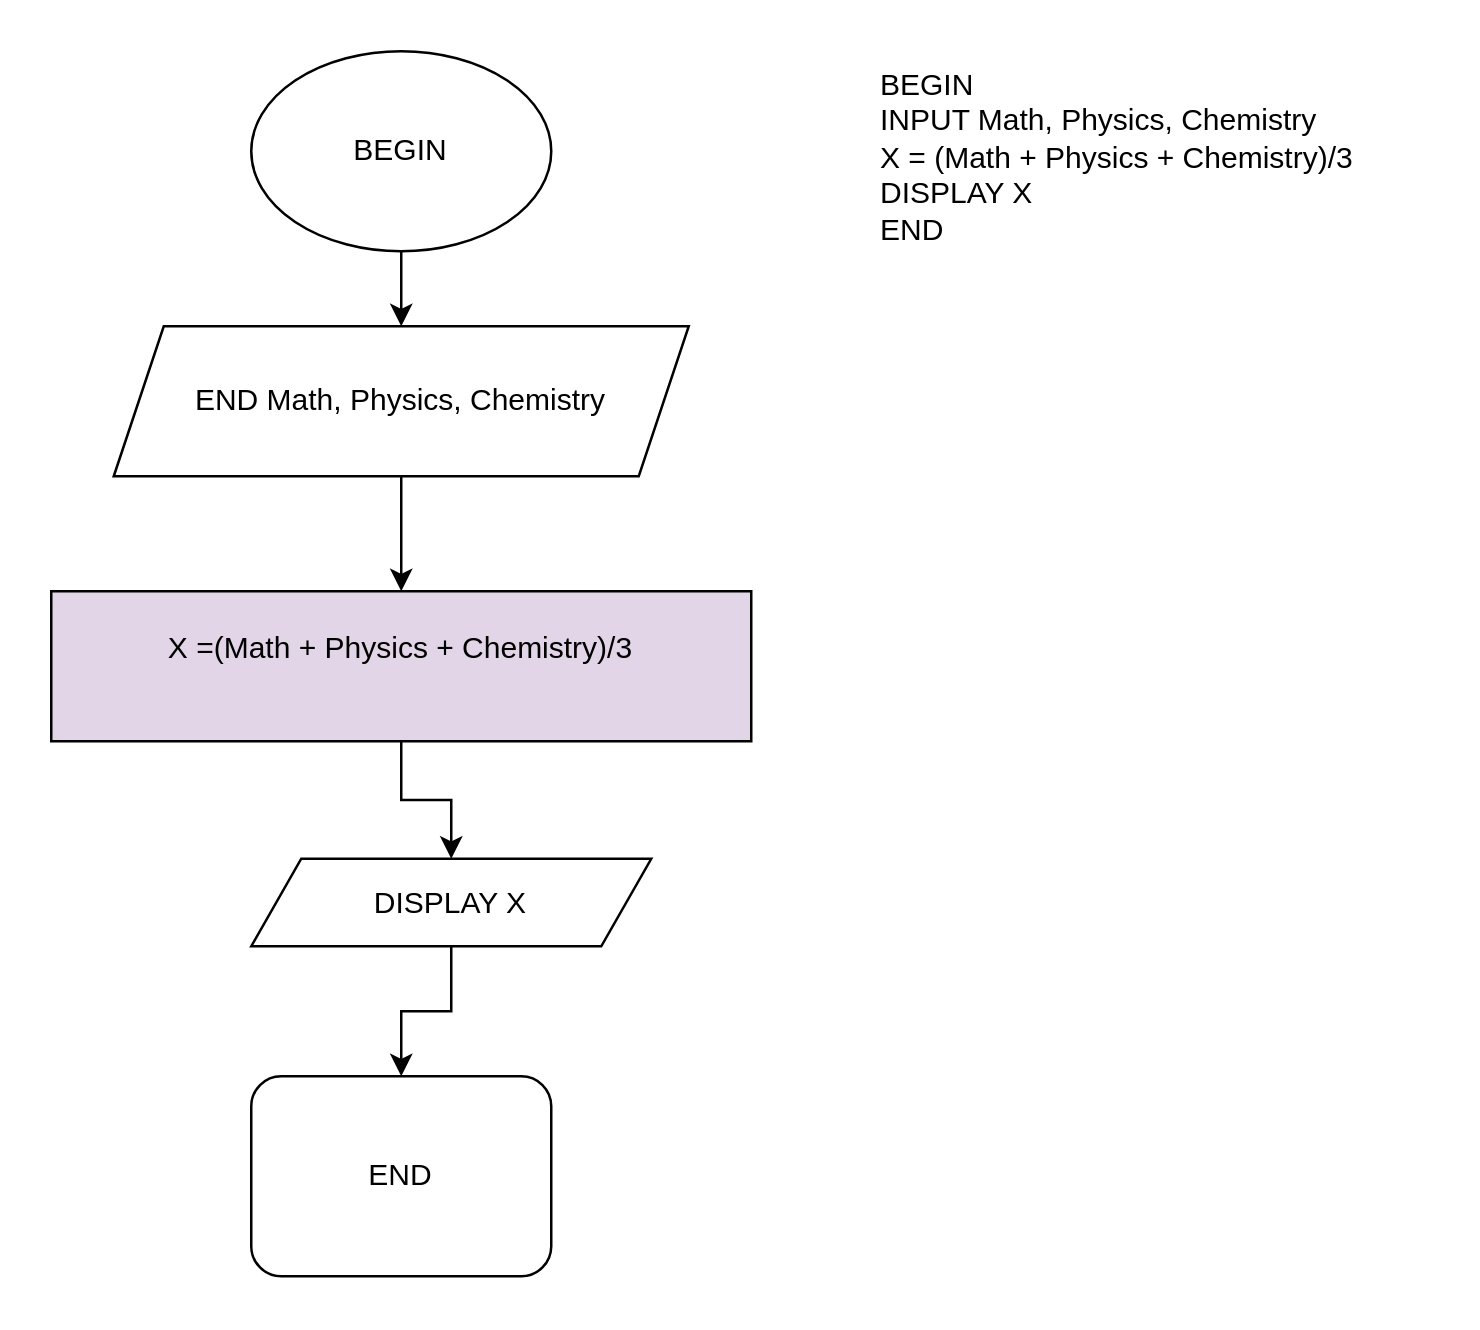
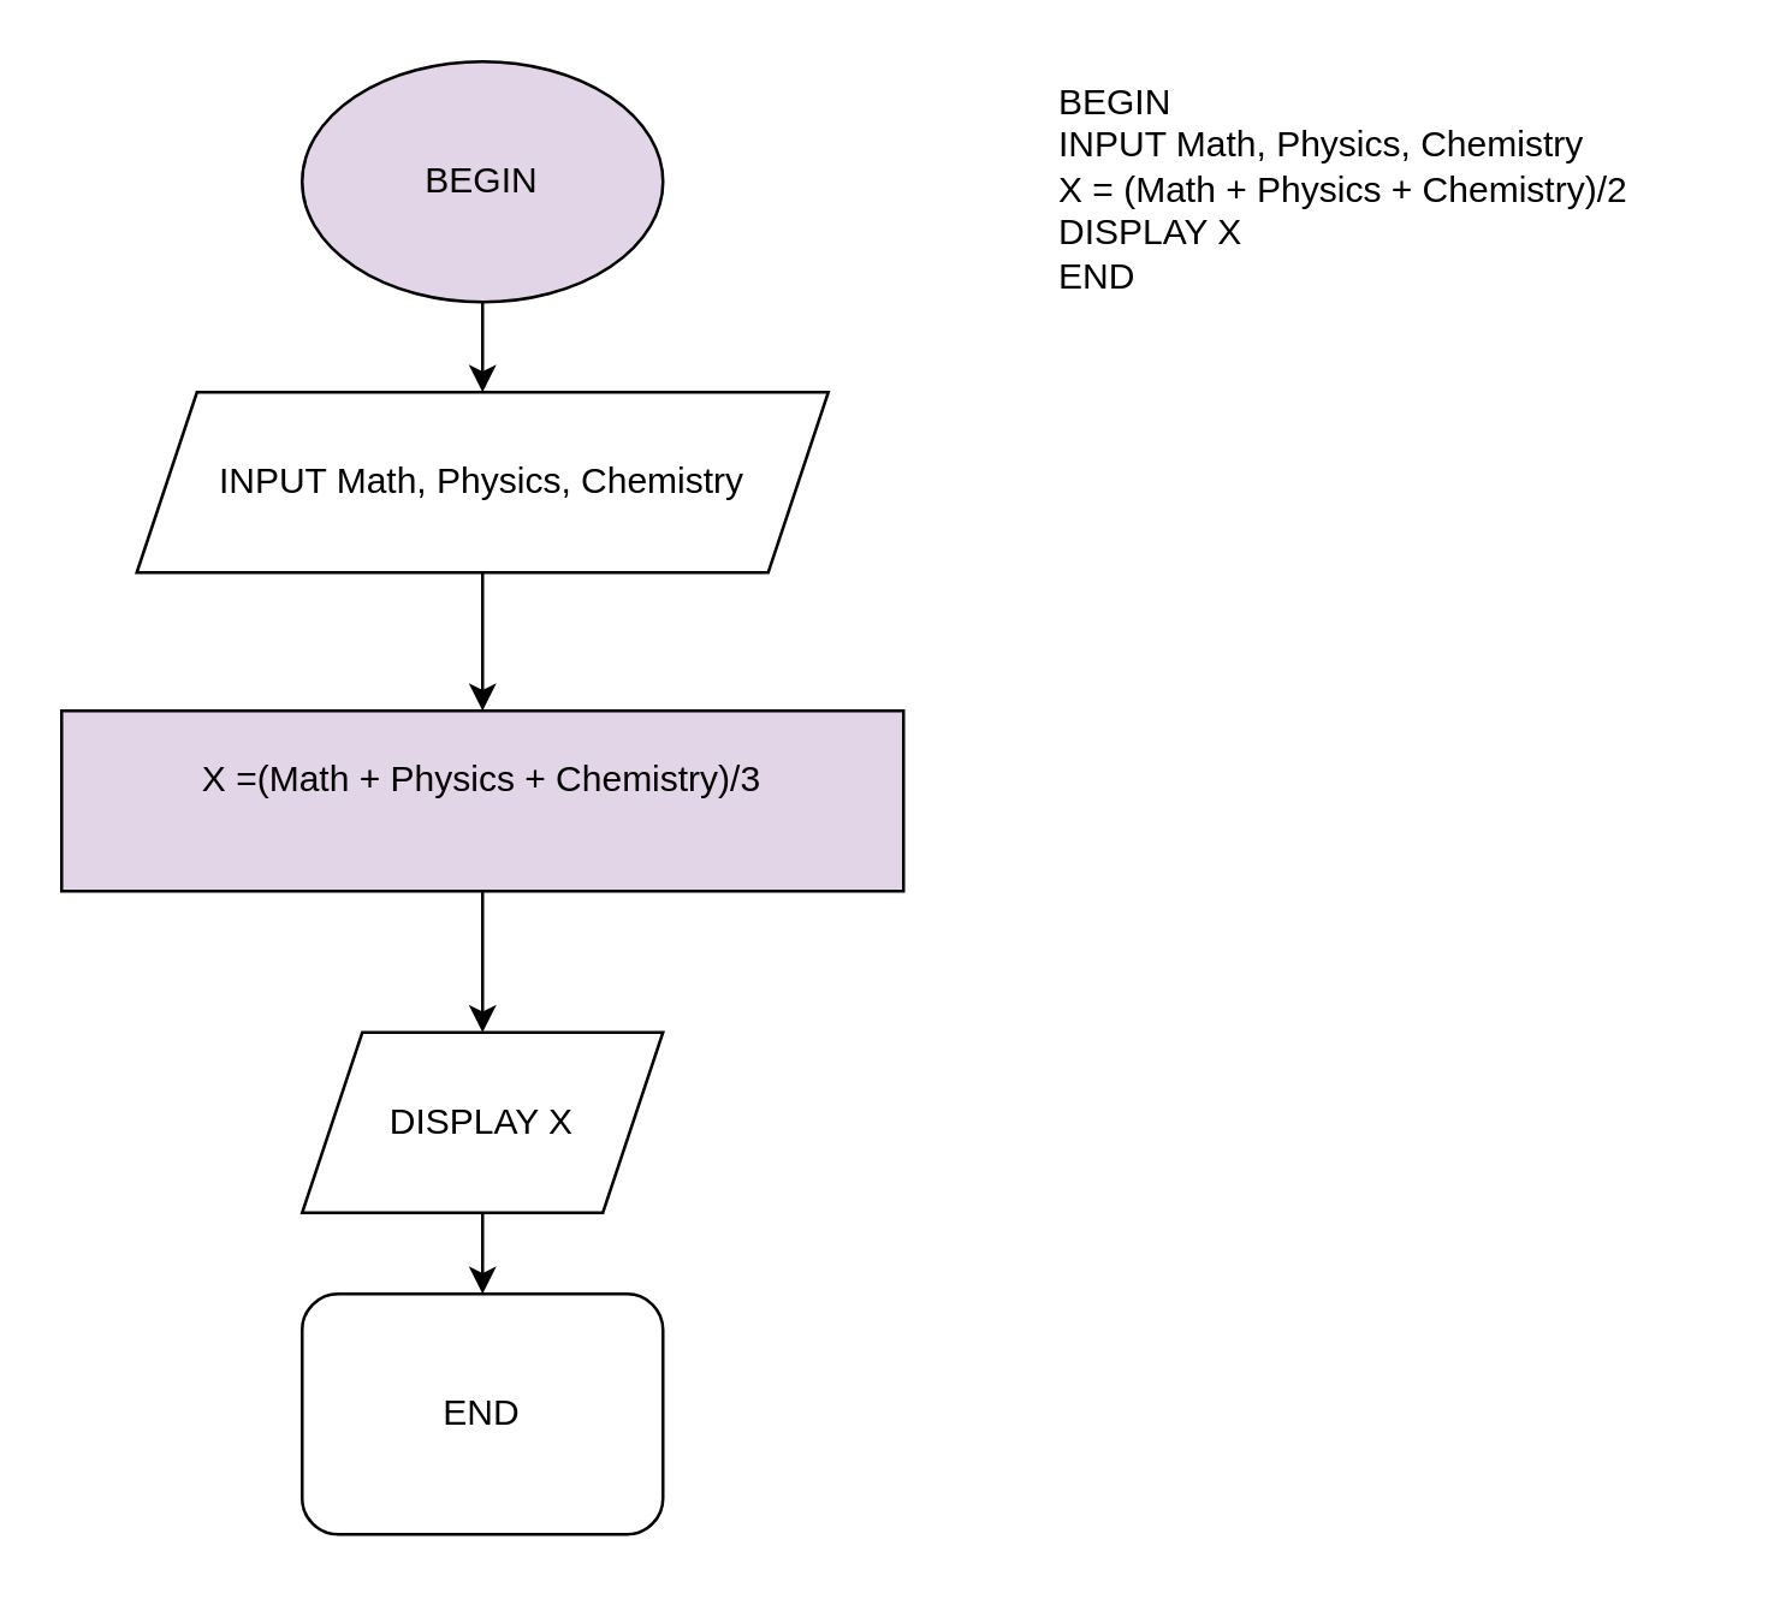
  <mxCell id="0" />
  <mxCell id="1" parent="0" />
  <mxCell id="2" value="" style="edgeStyle=orthogonalEdgeStyle;rounded=0;orthogonalLoop=1;jettySize=auto;html=1;" edge="1" parent="1" source="3" target="6"><mxGeometry relative="1" as="geometry" /></mxCell>
- <mxCell id="3" value="BEGIN" style="ellipse;whiteSpace=wrap;html=1;" vertex="1" parent="1"><mxGeometry x="100" y="20" width="120" height="80" as="geometry" /></mxCell>
- <mxCell id="4" value="BEGIN&#13;&#10;&#09;INPUT Math, Physics, Chemistry&#13;&#10;&#09;X = (Math + Physics + Chemistry)/3&#13;&#10;&#09;DISPLAY X&#13;&#10;END" style="text;whiteSpace=wrap;html=1;" vertex="1" parent="1"><mxGeometry x="350" y="20" width="220" height="120" as="geometry" /></mxCell>
+ <mxCell id="3" value="BEGIN" style="ellipse;whiteSpace=wrap;html=1;fillColor=#e1d5e7;" vertex="1" parent="1"><mxGeometry x="100" y="20" width="120" height="80" as="geometry" /></mxCell>
+ <mxCell id="4" value="BEGIN&#13;&#10;&#09;INPUT Math, Physics, Chemistry&#13;&#10;&#09;X = (Math + Physics + Chemistry)/2&#13;&#10;&#09;DISPLAY X&#13;&#10;END" style="text;whiteSpace=wrap;html=1;" vertex="1" parent="1"><mxGeometry x="350" y="20" width="220" height="120" as="geometry" /></mxCell>
  <mxCell id="5" value="" style="edgeStyle=orthogonalEdgeStyle;rounded=0;orthogonalLoop=1;jettySize=auto;html=1;" edge="1" parent="1" source="6" target="8"><mxGeometry relative="1" as="geometry" /></mxCell>
- <mxCell id="6" value="END Math, Physics, Chemistry" style="shape=parallelogram;perimeter=parallelogramPerimeter;whiteSpace=wrap;html=1;fixedSize=1;" vertex="1" parent="1"><mxGeometry x="45" y="130" width="230" height="60" as="geometry" /></mxCell>
+ <mxCell id="6" value="INPUT Math, Physics, Chemistry" style="shape=parallelogram;perimeter=parallelogramPerimeter;whiteSpace=wrap;html=1;fixedSize=1;" vertex="1" parent="1"><mxGeometry x="45" y="130" width="230" height="60" as="geometry" /></mxCell>
  <mxCell id="7" value="" style="edgeStyle=orthogonalEdgeStyle;rounded=0;orthogonalLoop=1;jettySize=auto;html=1;" edge="1" parent="1" source="8" target="10"><mxGeometry relative="1" as="geometry" /></mxCell>
  <mxCell id="8" value="X =(Math + Physics + Chemistry)/3&lt;br&gt;&amp;nbsp;" style="rounded=0;whiteSpace=wrap;html=1;fillColor=#e1d5e7;" vertex="1" parent="1"><mxGeometry x="20" y="236" width="280" height="60" as="geometry" /></mxCell>
  <mxCell id="9" value="" style="edgeStyle=orthogonalEdgeStyle;rounded=0;orthogonalLoop=1;jettySize=auto;html=1;" edge="1" parent="1" source="10" target="11"><mxGeometry relative="1" as="geometry" /></mxCell>
- <mxCell id="10" value="DISPLAY X" style="shape=parallelogram;perimeter=parallelogramPerimeter;whiteSpace=wrap;html=1;fixedSize=1;" vertex="1" parent="1"><mxGeometry x="100" y="343" width="160" height="35" as="geometry" /></mxCell>
+ <mxCell id="10" value="DISPLAY X" style="shape=parallelogram;perimeter=parallelogramPerimeter;whiteSpace=wrap;html=1;fixedSize=1;" vertex="1" parent="1"><mxGeometry x="100" y="343" width="120" height="60" as="geometry" /></mxCell>
  <mxCell id="11" value="END" style="whiteSpace=wrap;html=1;rounded=1;" vertex="1" parent="1"><mxGeometry x="100" y="430" width="120" height="80" as="geometry" /></mxCell>
